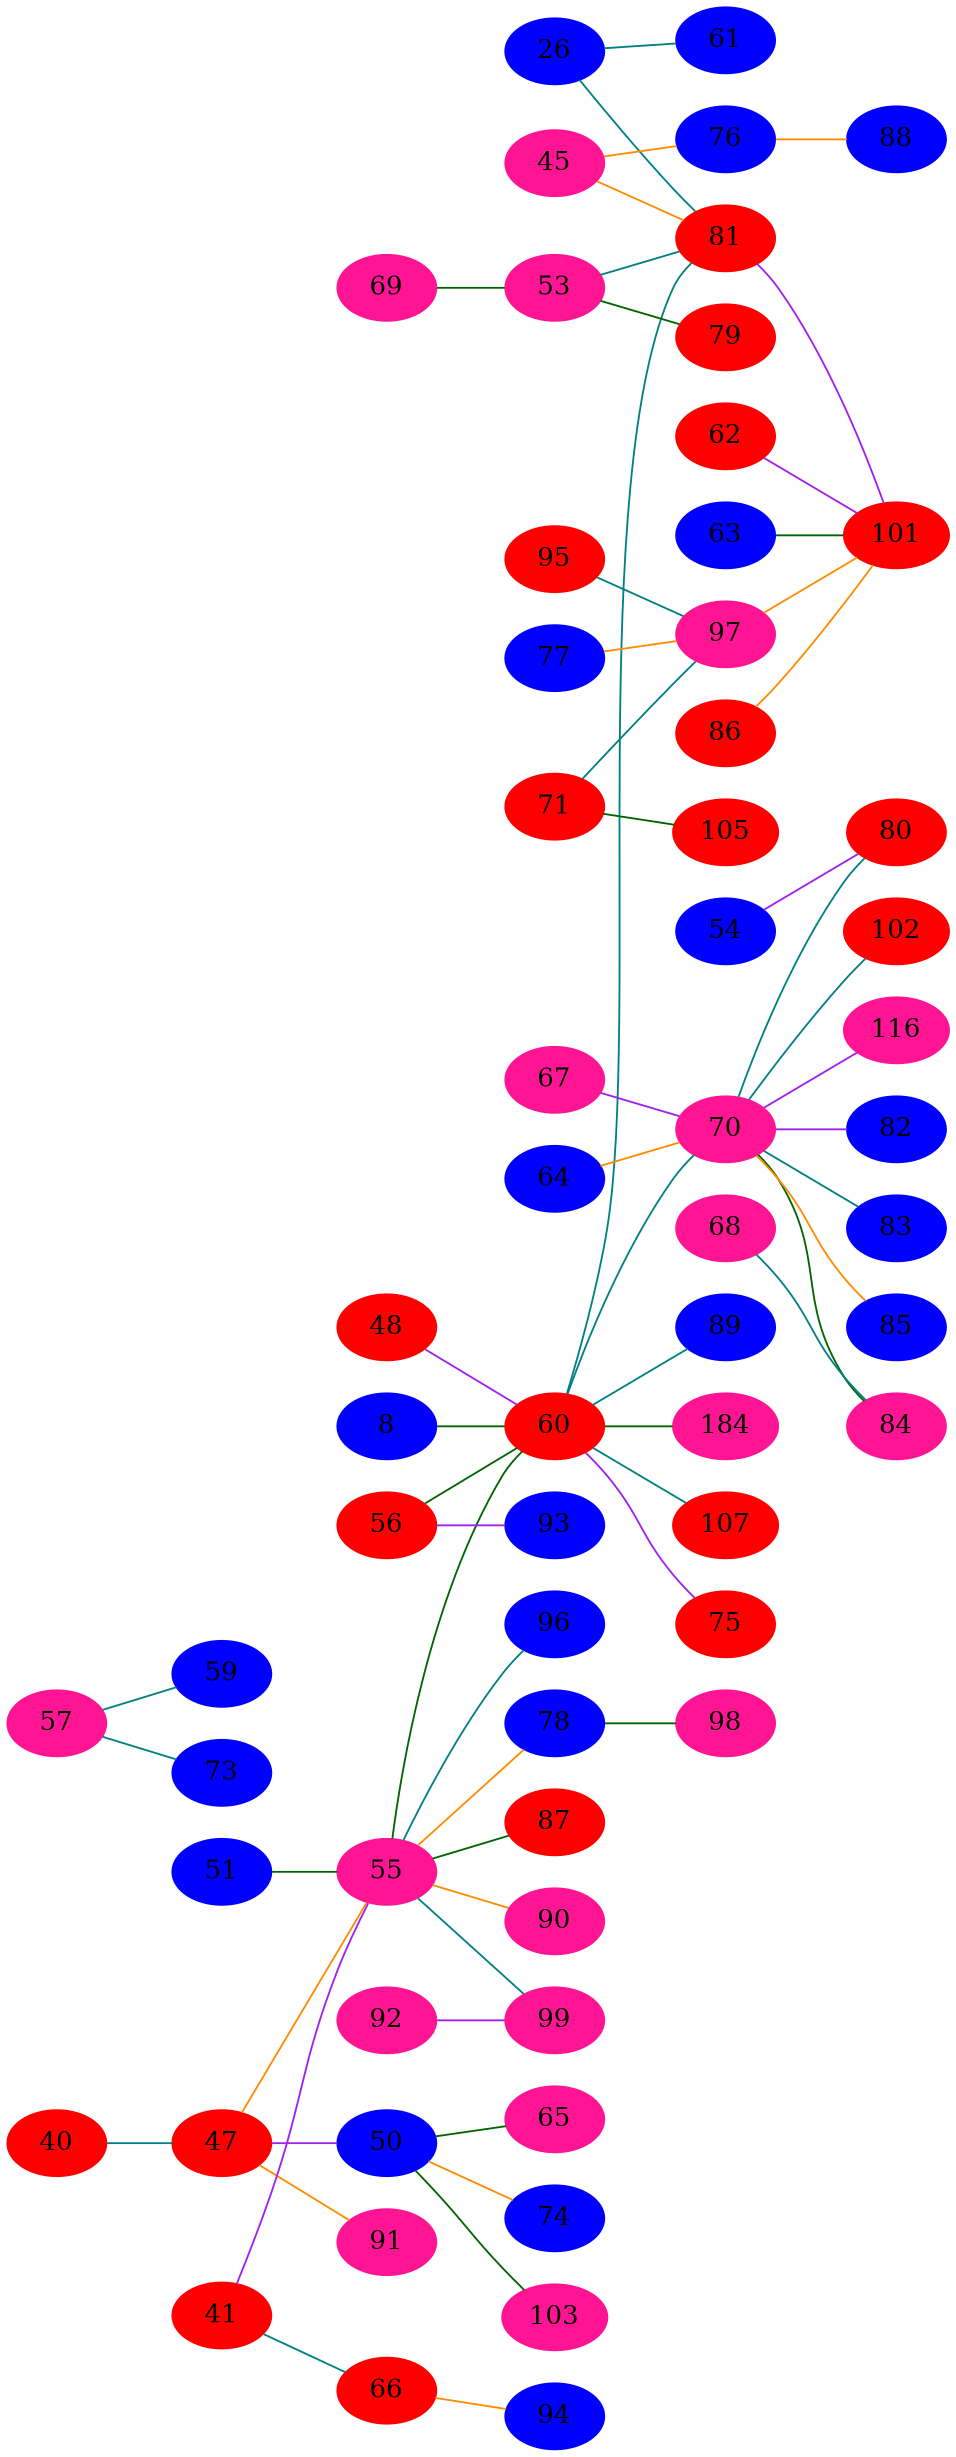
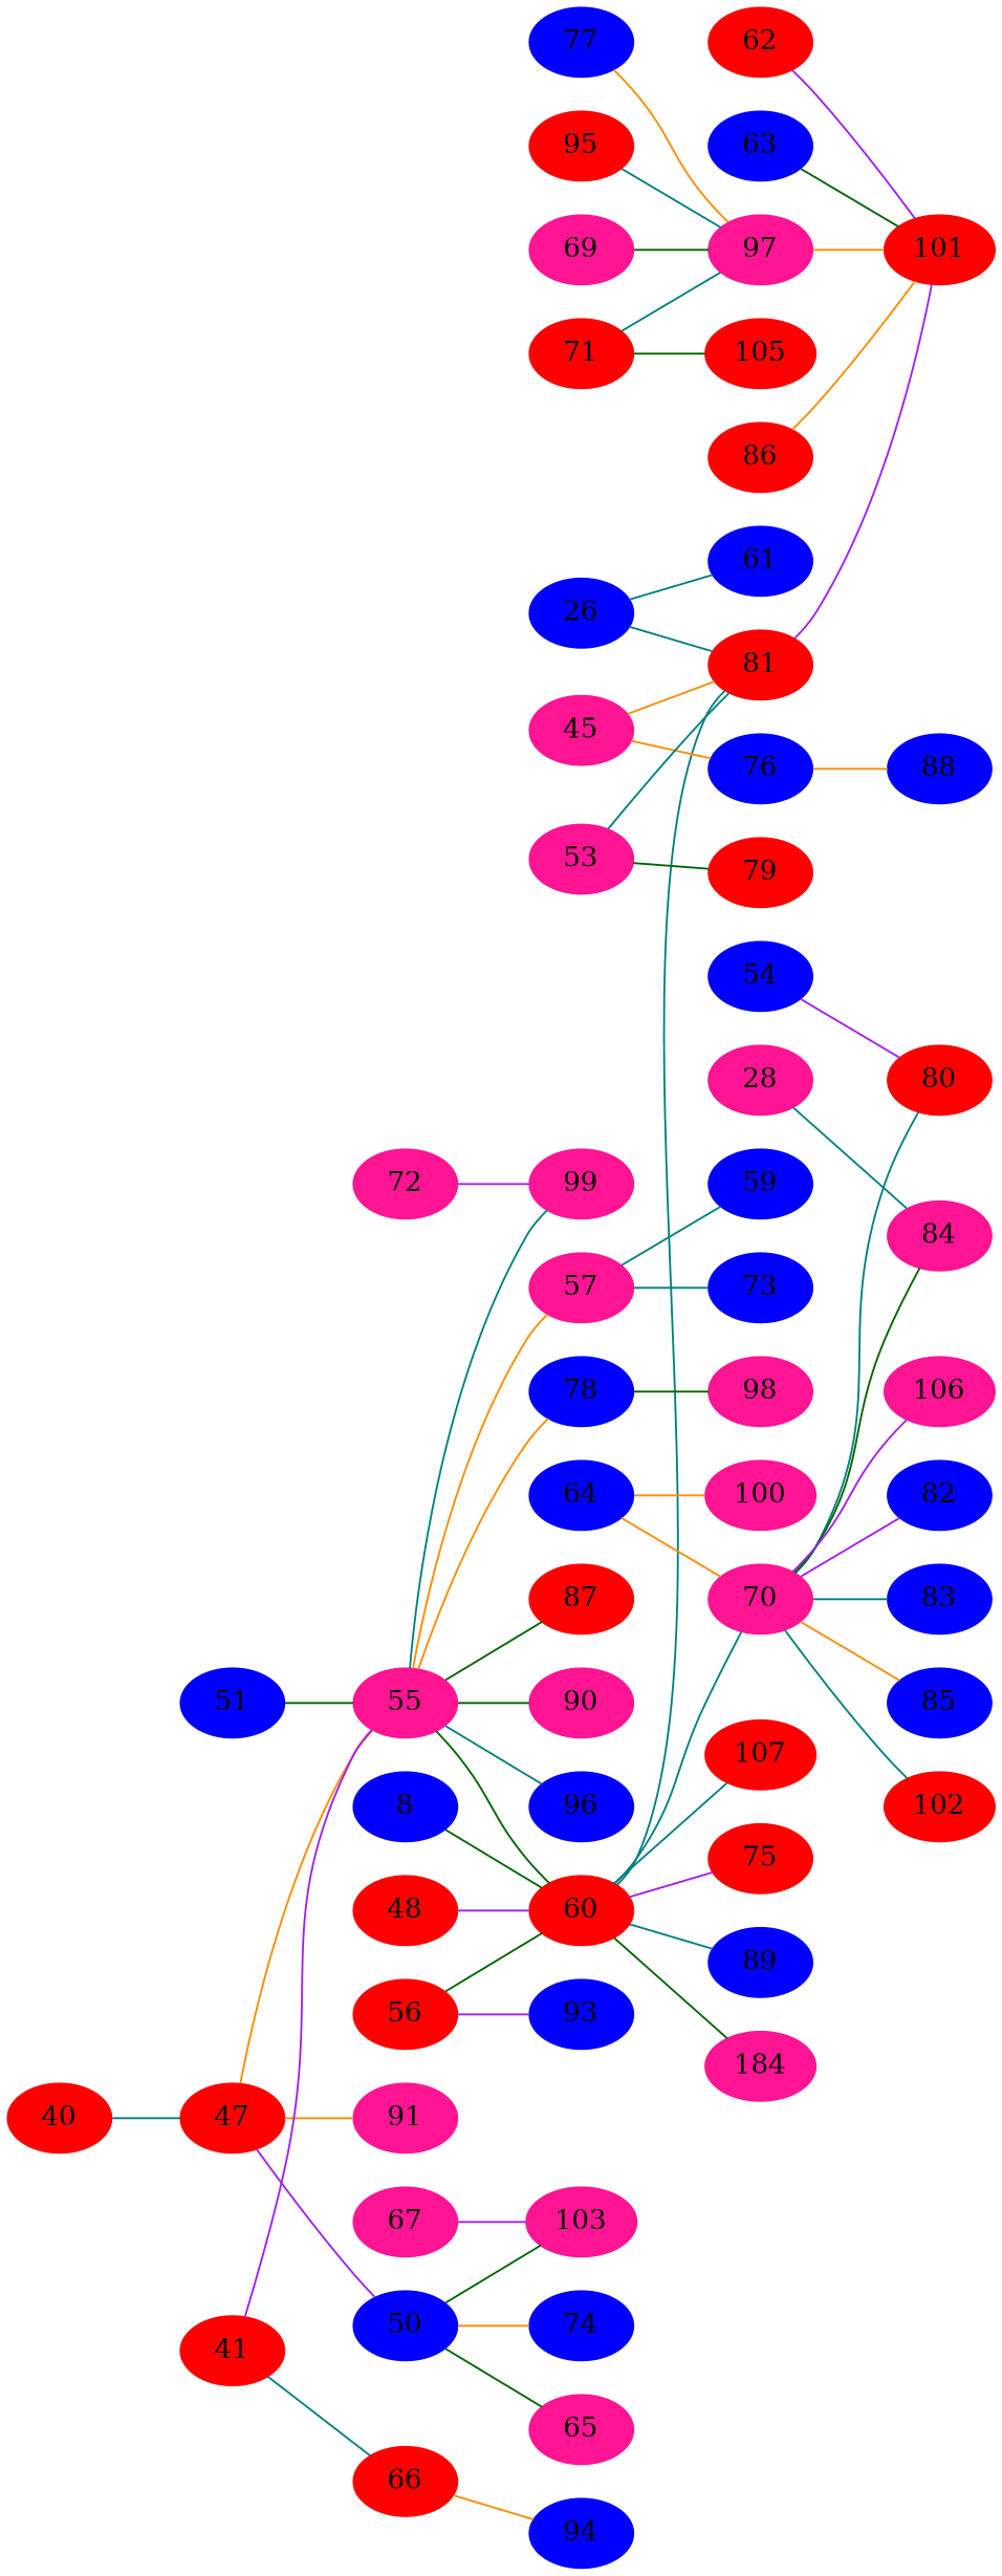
  graph {
    rankdir=LR
    node [color=blue style=filled]
    edge [color=teal]
    60 [color=red super="+39+1"]
    81 [color=red super="+4+43+19"]
    70 [color=deeppink super="+17+49+12+42"]
    75 [color=red]
    89
    n6 [color=deeppink label=184]
    107 [color=red]
    8
    26
    61
    101 [color=red super="+29+31"]
    47 [color=red super="+34"]
    55 [color=deeppink super="+44"]
    50
    91 [color=deeppink]
    40 [color=red]
    57 [color=deeppink super="+46"]
    78
    87 [color=red]
    90 [color=deeppink]
    96
    99 [color=deeppink]
    41 [color=red]
    66 [color=red]
    94
    45 [color=deeppink]
    76
    88
    65 [color=deeppink]
    74
    103 [color=deeppink]
    48 [color=red]
    51
    53 [color=deeppink]
    79 [color=red]
    80 [color=red super="+33"]
    54
    59
    73
-   72 [color=deeppink super="+32" label=92]
+   72 [color=deeppink super="+32"]
    98 [color=deeppink]
    56 [color=red super="+35"]
    93
    82
    83
    84 [color=deeppink]
    85
    102 [color=red]
-   106 [color=deeppink label=116]
+   106 [color=deeppink]
    62 [color=red]
    63
    64
+   100 [color=deeppink]
    67 [color=deeppink]
-   68 [color=deeppink]
+   68 [color=deeppink label=28]
    97 [color=deeppink super="+37+52"]
    69 [color=deeppink]
    71 [color=red]
    105 [color=red]
    77
    86 [color=red]
    95 [color=red]
    60 -- 81
    60 -- 70
    60 -- 75 [color=purple]
    60 -- 89
    60 -- n6 [color=darkgreen]
    60 -- 107
    81 -- 101 [color=purple]
    70 -- 80
    70 -- 82 [color=purple]
    70 -- 83
    70 -- 84 [color=darkgreen]
    70 -- 85 [color=darkorange]
    70 -- 102
    70 -- 106 [color=purple]
    8 -- 60 [color=darkgreen]
    26 -- 81
    26 -- 61
    47 -- 55 [color=darkorange]
    47 -- 50 [color=purple]
    47 -- 91 [color=darkorange]
    55 -- 60 [color=darkgreen]
+   55 -- 57 [color=darkorange]
    55 -- 78 [color=darkorange]
    55 -- 87 [color=darkgreen]
-   55 -- 90 [color=darkorange]
+   55 -- 90 [color=darkgreen]
    55 -- 96
    55 -- 99
    50 -- 65 [color=darkgreen]
    50 -- 74 [color=darkorange]
    50 -- 103 [color=darkgreen]
    40 -- 47
    57 -- 59
    57 -- 73
    78 -- 98 [color=darkgreen]
    41 -- 55 [color=purple]
    41 -- 66
    66 -- 94 [color=darkorange]
    45 -- 81 [color=darkorange]
    45 -- 76 [color=darkorange]
    76 -- 88 [color=darkorange]
    48 -- 60 [color=purple]
    51 -- 55 [color=darkgreen]
    53 -- 81
    53 -- 79 [color=darkgreen]
    54 -- 80 [color=purple]
    72 -- 99 [color=purple]
    56 -- 60 [color=darkgreen]
    56 -- 93 [color=purple]
    62 -- 101 [color=purple]
    63 -- 101 [color=darkgreen]
    64 -- 70 [color=darkorange]
-   67 -- 70 [color=purple]
+   64 -- 100 [color=darkorange]
+   67 -- 103 [color=purple]
    68 -- 84
    97 -- 101 [color=darkorange]
-   69 -- 53 [color=darkgreen]
+   69 -- 97 [color=darkgreen]
    71 -- 97
    71 -- 105 [color=darkgreen]
    77 -- 97 [color=darkorange]
    86 -- 101 [color=darkorange]
    95 -- 97
  }
